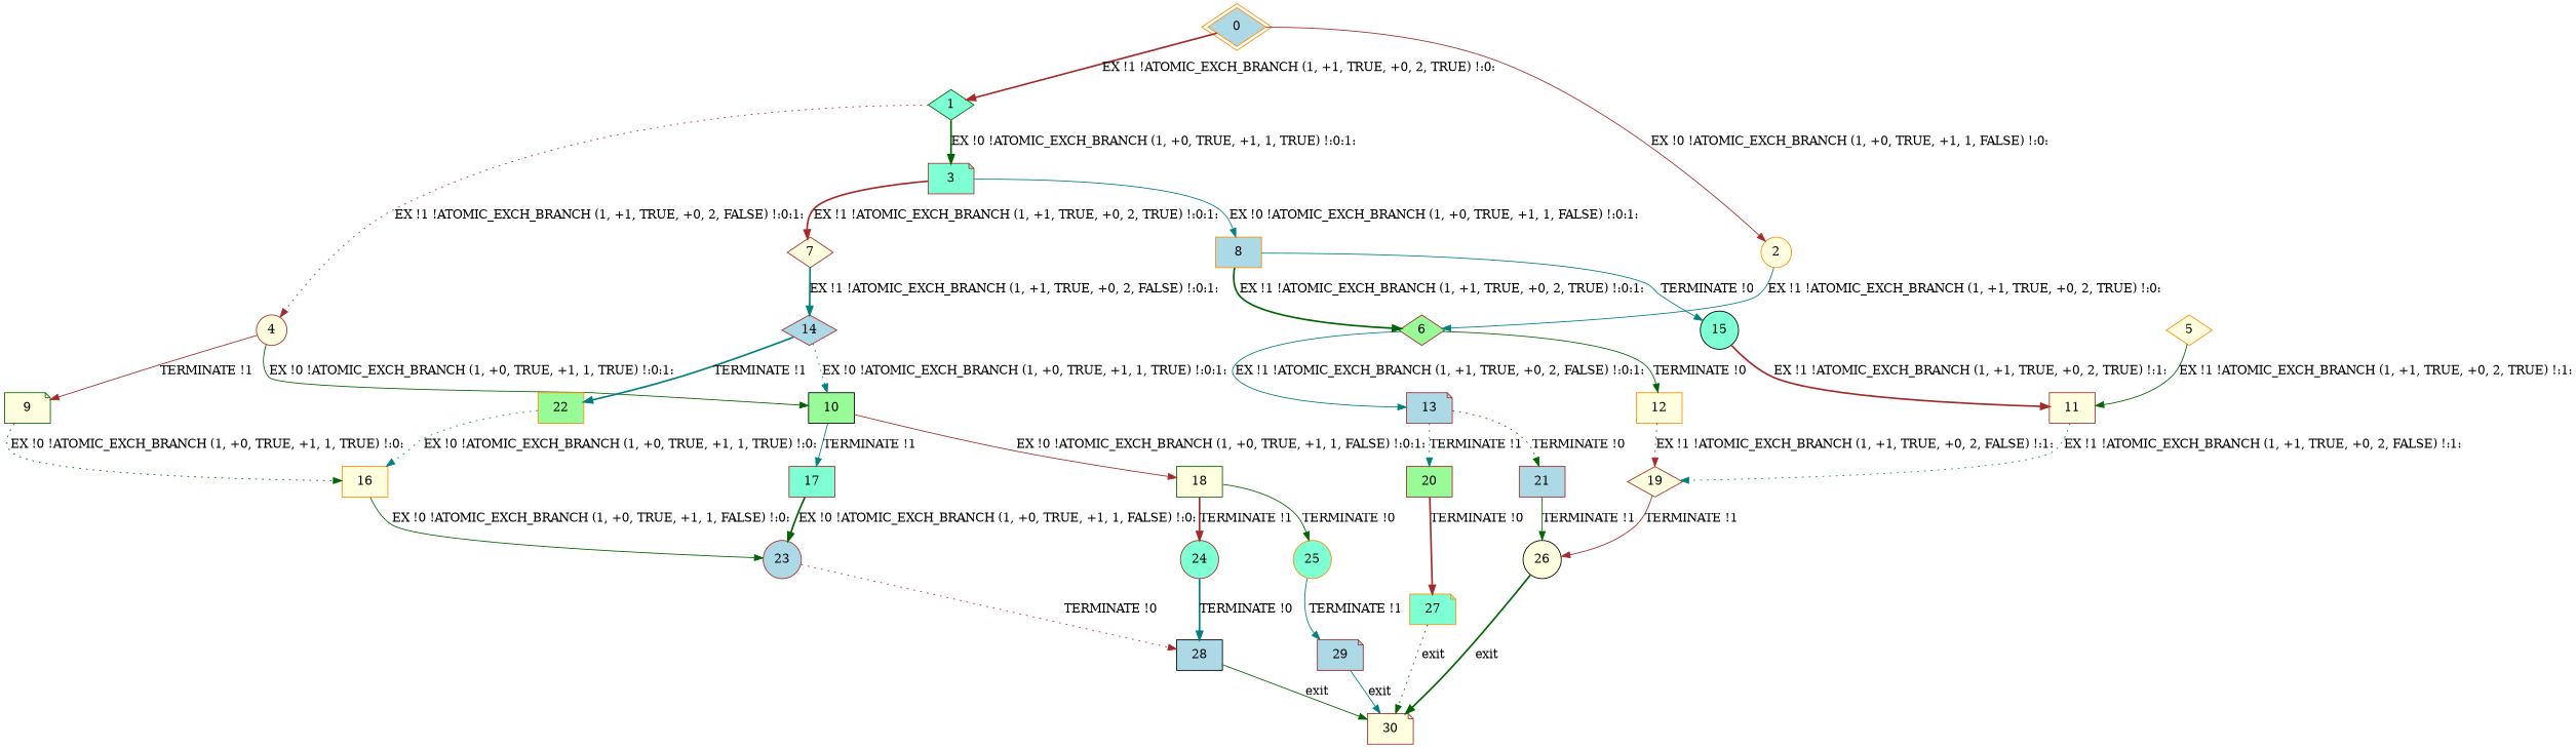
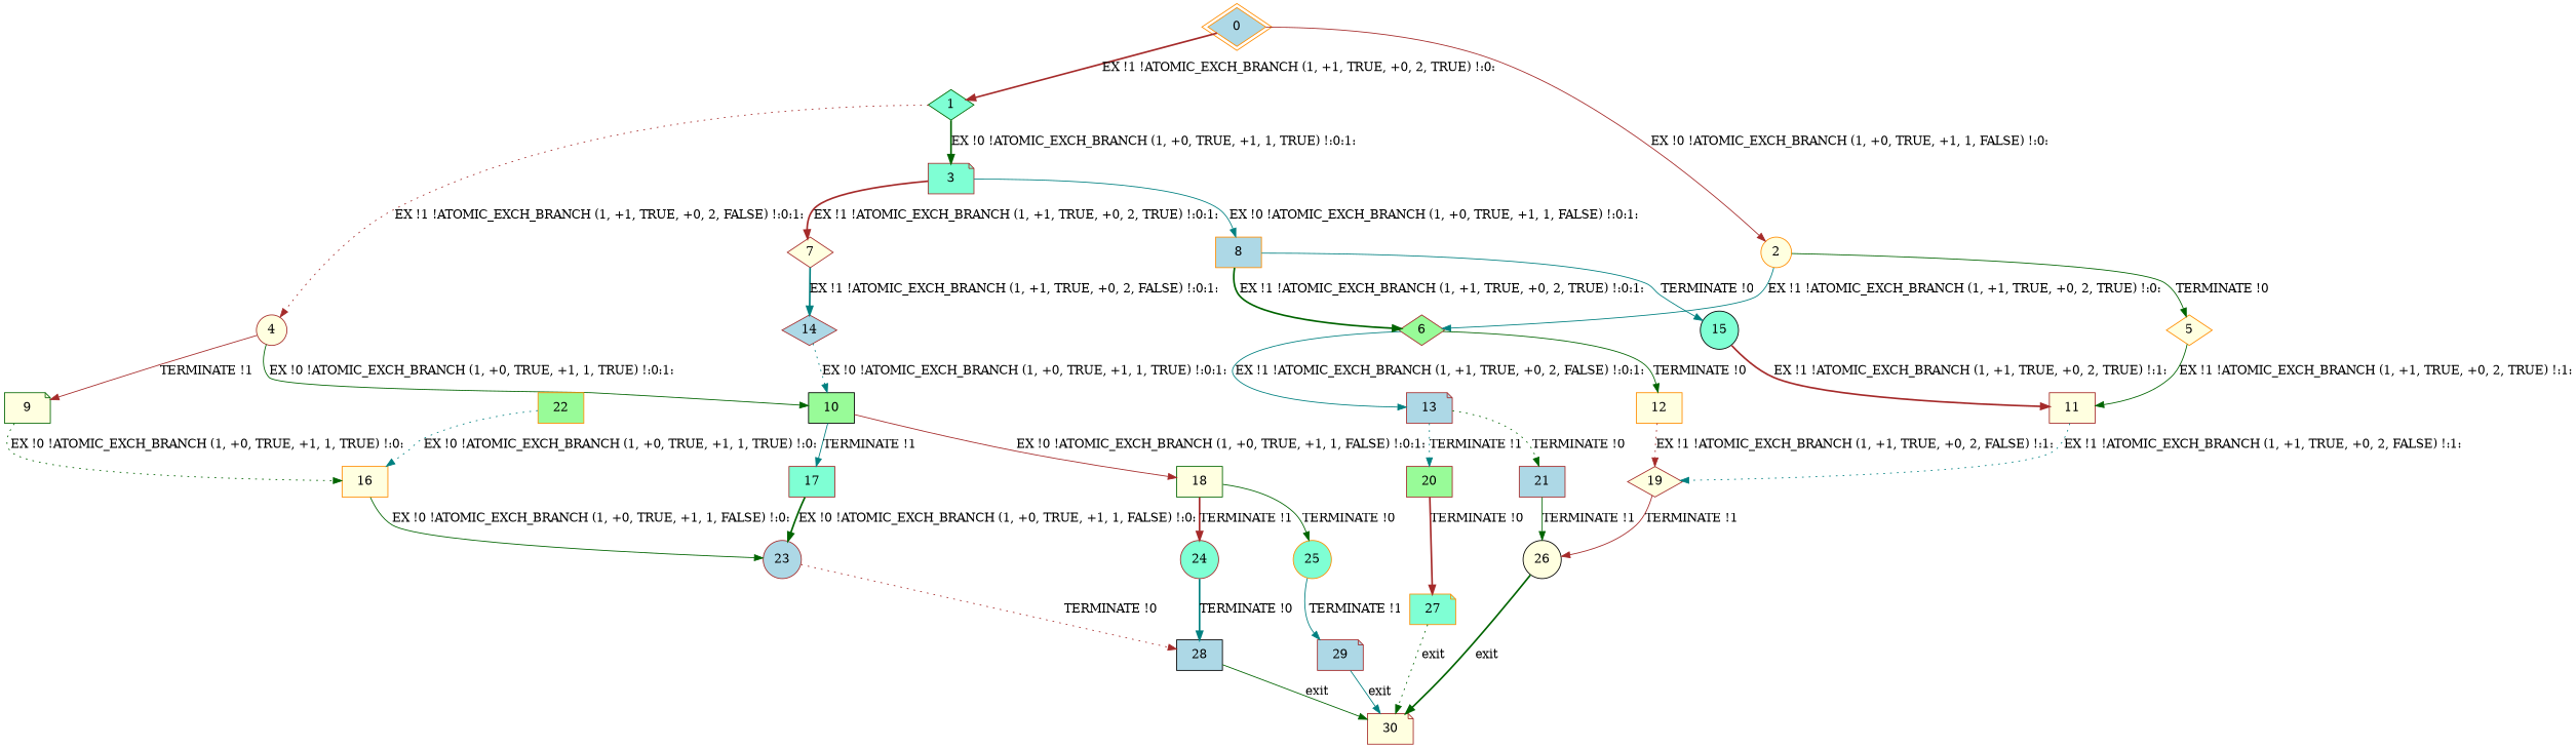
  digraph {
    node [color=brown fillcolor=lightyellow shape=box style=filled]
    edge [color=darkgreen style=solid]
    0 [color=darkorange fillcolor=lightblue peripheries=2 shape=diamond]
    1 [color=darkgreen fillcolor=aquamarine shape=diamond]
    2 [color=darkorange shape=circle]
    3 [fillcolor=aquamarine shape=note]
    4 [shape=circle]
    5 [color=darkorange shape=diamond]
    6 [fillcolor=palegreen shape=diamond]
    7 [shape=diamond]
    8 [color=darkorange fillcolor=lightblue]
    9 [color=darkgreen shape=note]
    10 [color=black fillcolor=palegreen]
    11
    12 [color=darkorange]
    13 [fillcolor=lightblue shape=note]
    14 [fillcolor=lightblue shape=diamond]
    15 [color=black fillcolor=aquamarine shape=circle]
    16 [color=darkorange]
    17 [fillcolor=aquamarine]
    18 [color=darkgreen]
    19 [shape=diamond]
    20 [fillcolor=palegreen]
    21 [fillcolor=lightblue]
    22 [color=darkorange fillcolor=palegreen]
    23 [fillcolor=lightblue shape=circle]
    24 [fillcolor=aquamarine shape=circle]
    25 [color=darkorange fillcolor=aquamarine shape=circle]
    26 [color=black shape=circle]
    27 [color=darkorange fillcolor=aquamarine shape=note]
    28 [color=black fillcolor=lightblue]
    29 [fillcolor=lightblue shape=note]
    30 [shape=note]
    0 -> 1 [color=brown label="EX !1 !ATOMIC_EXCH_BRANCH (1, +1, TRUE, +0, 2, TRUE) !:0:" style=bold]
    0 -> 2 [color=brown label="EX !0 !ATOMIC_EXCH_BRANCH (1, +0, TRUE, +1, 1, FALSE) !:0:"]
    1 -> 3 [label="EX !0 !ATOMIC_EXCH_BRANCH (1, +0, TRUE, +1, 1, TRUE) !:0:1:" style=bold]
    1 -> 4 [color=brown label="EX !1 !ATOMIC_EXCH_BRANCH (1, +1, TRUE, +0, 2, FALSE) !:0:1:" style=dotted]
+   2 -> 5 [label="TERMINATE !0"]
    2 -> 6 [color=teal label="EX !1 !ATOMIC_EXCH_BRANCH (1, +1, TRUE, +0, 2, TRUE) !:0:"]
    3 -> 7 [color=brown label="EX !1 !ATOMIC_EXCH_BRANCH (1, +1, TRUE, +0, 2, TRUE) !:0:1:" style=bold]
    3 -> 8 [color=teal label="EX !0 !ATOMIC_EXCH_BRANCH (1, +0, TRUE, +1, 1, FALSE) !:0:1:"]
    4 -> 9 [color=brown label="TERMINATE !1"]
    4 -> 10 [label="EX !0 !ATOMIC_EXCH_BRANCH (1, +0, TRUE, +1, 1, TRUE) !:0:1:"]
    5 -> 11 [label="EX !1 !ATOMIC_EXCH_BRANCH (1, +1, TRUE, +0, 2, TRUE) !:1:"]
    6 -> 12 [label="TERMINATE !0"]
    6 -> 13 [color=teal label="EX !1 !ATOMIC_EXCH_BRANCH (1, +1, TRUE, +0, 2, FALSE) !:0:1:"]
    7 -> 14 [color=teal label="EX !1 !ATOMIC_EXCH_BRANCH (1, +1, TRUE, +0, 2, FALSE) !:0:1:" style=bold]
    8 -> 6 [label="EX !1 !ATOMIC_EXCH_BRANCH (1, +1, TRUE, +0, 2, TRUE) !:0:1:" style=bold]
    8 -> 15 [color=teal label="TERMINATE !0"]
    9 -> 16 [label="EX !0 !ATOMIC_EXCH_BRANCH (1, +0, TRUE, +1, 1, TRUE) !:0:" style=dotted]
    10 -> 17 [color=teal label="TERMINATE !1"]
    10 -> 18 [color=brown label="EX !0 !ATOMIC_EXCH_BRANCH (1, +0, TRUE, +1, 1, FALSE) !:0:1:"]
    11 -> 19 [color=teal label="EX !1 !ATOMIC_EXCH_BRANCH (1, +1, TRUE, +0, 2, FALSE) !:1:" style=dotted]
    12 -> 19 [color=brown label="EX !1 !ATOMIC_EXCH_BRANCH (1, +1, TRUE, +0, 2, FALSE) !:1:" style=dotted]
    13 -> 20 [color=teal label="TERMINATE !1" style=dotted]
    13 -> 21 [label="TERMINATE !0" style=dotted]
    14 -> 10 [color=teal label="EX !0 !ATOMIC_EXCH_BRANCH (1, +0, TRUE, +1, 1, TRUE) !:0:1:" style=dotted]
-   14 -> 22 [color=teal label="TERMINATE !1" style=bold]
    15 -> 11 [color=brown label="EX !1 !ATOMIC_EXCH_BRANCH (1, +1, TRUE, +0, 2, TRUE) !:1:" style=bold]
    16 -> 23 [label="EX !0 !ATOMIC_EXCH_BRANCH (1, +0, TRUE, +1, 1, FALSE) !:0:"]
    17 -> 23 [label="EX !0 !ATOMIC_EXCH_BRANCH (1, +0, TRUE, +1, 1, FALSE) !:0:" style=bold]
    18 -> 24 [color=brown label="TERMINATE !1" style=bold]
    18 -> 25 [label="TERMINATE !0"]
    19 -> 26 [color=brown label="TERMINATE !1"]
    20 -> 27 [color=brown label="TERMINATE !0" style=bold]
    21 -> 26 [label="TERMINATE !1"]
    22 -> 16 [color=teal label="EX !0 !ATOMIC_EXCH_BRANCH (1, +0, TRUE, +1, 1, TRUE) !:0:" style=dotted]
    23 -> 28 [color=brown label="TERMINATE !0" style=dotted]
    24 -> 28 [color=teal label="TERMINATE !0" style=bold]
    25 -> 29 [color=teal label="TERMINATE !1"]
    26 -> 30 [label=exit style=bold]
    27 -> 30 [label=exit style=dotted]
    28 -> 30 [label=exit]
    29 -> 30 [color=teal label=exit]
  }
